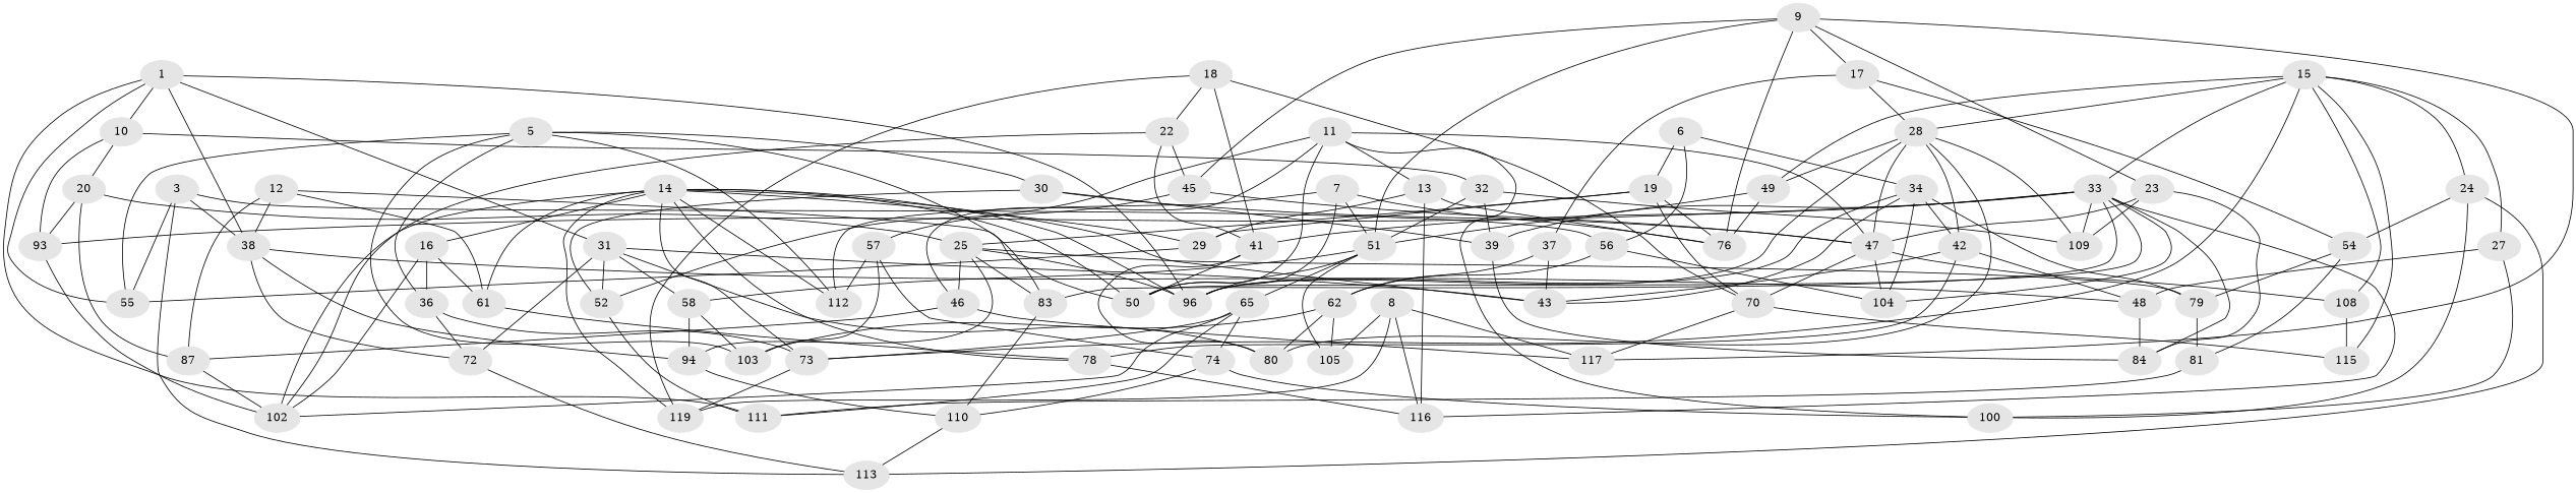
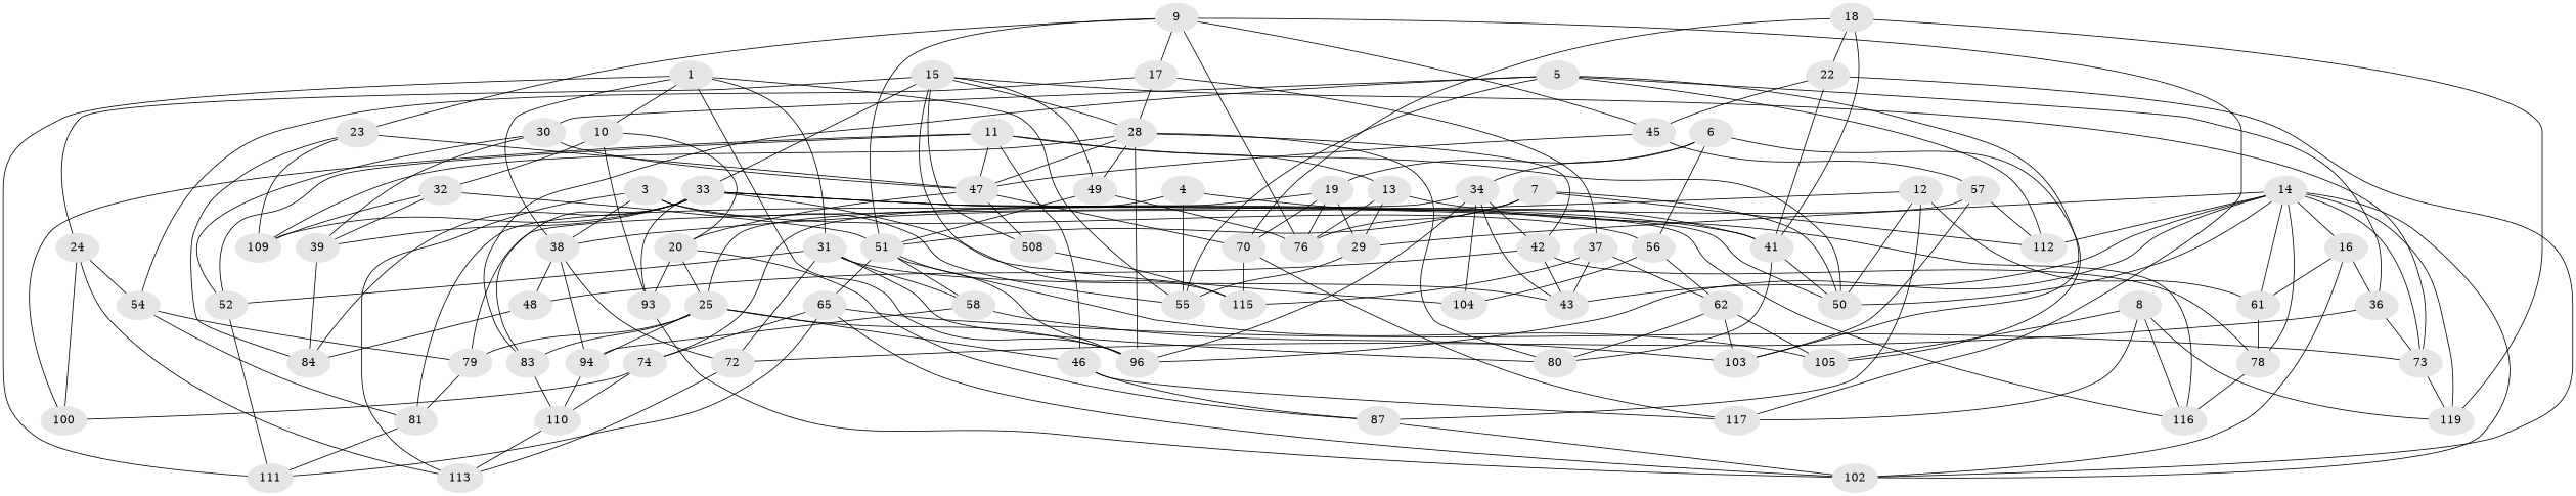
  graph {
    node [color=gray90 style=filled]
    1 [super="+2"]
    10
    31 [super="+60"]
    38 [super="+89"]
    55 [super="+106"]
    96 [super="+97"]
    111
    20
    32
    93
    52
    43 [super="+68"]
    80
    58
    72
    94
    48
    3
    56
    113
    62 [super="+85"]
    104
    41 [super="+101"]
    50 [super="+66"]
+   4
    81
    5 [super="+44"]
    30
    36
    83
    103
    112
    47 [super="+95"]
    39
    73
    110
    19 [super="+71"]
    76 [super="+90"]
    29
    70 [super="+75"]
    25 [super="+67+63"]
    6
    34 [super="+69"]
    105
    79
    42 [super="+91"]
    7
    51 [super="+53"]
    65 [super="+107"]
    8
    116
    117
    119
    9 [super="+77"]
    17
    23
    45
    28 [super="+114+64"]
    37
    54
    84
    109
    57
    87
    102 [super="+118"]
    11 [super="+99"]
    13
    46
    100
-   108
+   108 [label=508]
    12
    61
    78
    14 [super="+88+82+21"]
    16
    15 [super="+40+26"]
    24
-   27
    33 [super="+35"]
    49
    115
    18
    22
    74
    1 -- 10
    1 -- 31
    1 -- 38
    1 -- 55
    1 -- 96
    1 -- 111
    10 -- 20
    10 -- 32
    10 -- 93
    31 -- 52
    31 -- 43
    31 -- 80
    31 -- 58
    31 -- 72
    38 -- 72
    38 -- 94
    38 -- 48
    20 -- 93
    20 -- 25
    20 -- 87
    32 -- 39
    32 -- 51
    32 -- 109
    93 -- 102
    52 -- 111
    58 -- 94
    58 -- 103
    72 -- 113
    94 -- 110
    48 -- 84
    3 -- 38
    3 -- 55
    3 -- 56
    3 -- 113
    56 -- 62
    56 -- 104
    62 -- 80
    62 -- 103
    62 -- 105
    41 -- 80
    41 -- 50
+   4 -- 55 [weight=2]
+   4 -- 41
+   4 -- 81
    81 -- 111
    5 -- 55
    5 -- 30
    5 -- 36
    5 -- 83
    5 -- 103
    5 -- 112
    30 -- 52
    30 -- 47
    30 -- 39
    36 -- 72
    36 -- 73
    83 -- 110
-   47 -- 104
+   47 -- 20
    47 -- 70 [weight=2]
    47 -- 108 [weight=2]
    39 -- 84
    73 -- 119
    110 -- 113
    19 -- 76
    19 -- 29
    19 -- 70
    19 -- 25 [weight=2]
    29 -- 55
    70 -- 117
    70 -- 115
    25 -- 96
    25 -- 94
    25 -- 83
    25 -- 79
    25 -- 46
    6 -- 56
    6 -- 19
    6 -- 34
+   6 -- 105
    34 -- 96
    34 -- 43
    34 -- 104
    34 -- 79
    34 -- 42
    79 -- 81
    42 -- 43
    42 -- 48
    42 -- 78
    7 -- 50
    7 -- 112
    7 -- 76
    7 -- 51
    51 -- 96
    51 -- 58
    51 -- 105
    51 -- 65
    65 -- 111
    65 -- 73
    65 -- 102
    65 -- 74
    8 -- 105
    8 -- 116
    8 -- 117
    8 -- 119
    9 -- 76
    9 -- 51
    9 -- 117
    9 -- 17
    9 -- 23
    9 -- 45
    17 -- 28
    17 -- 37
    17 -- 54
    23 -- 47
    23 -- 84
    23 -- 109
    45 -- 47
    45 -- 57
    28 -- 96
    28 -- 80
    28 -- 47
    28 -- 42
    28 -- 109
    28 -- 49
    37 -- 43
    37 -- 62
+   37 -- 115
    54 -- 81
    54 -- 79
    57 -- 103
    57 -- 112
    57 -- 74
    87 -- 102
    11 -- 52
    11 -- 50
    11 -- 47
    11 -- 13
    11 -- 46
    11 -- 100
    13 -- 76
    13 -- 29
    13 -- 116
    46 -- 117
    46 -- 87
    108 -- 115
    12 -- 38
    12 -- 50
    12 -- 87
    12 -- 61
    61 -- 78
    78 -- 116
    14 -- 96
    14 -- 43 [weight=2]
    14 -- 50
    14 -- 112
    14 -- 73
    14 -- 29
    14 -- 119
    14 -- 102
    14 -- 61
    14 -- 78
    14 -- 16
    16 -- 36
    16 -- 102
    16 -- 61
    15 -- 73
    15 -- 28
    15 -- 108
    15 -- 24
-   15 -- 27
    15 -- 33
    15 -- 49
    15 -- 115
    24 -- 113
    24 -- 54
    24 -- 100
-   27 -- 48
-   27 -- 100
    33 -- 93
    33 -- 104
    33 -- 41
    33 -- 50
    33 -- 83
    33 -- 39
    33 -- 116
    33 -- 84
    33 -- 109
    49 -- 76
    49 -- 51
    18 -- 41
    18 -- 70
    18 -- 119
    18 -- 22
    22 -- 41
    22 -- 45
    22 -- 102
    74 -- 110
    74 -- 100
  }
